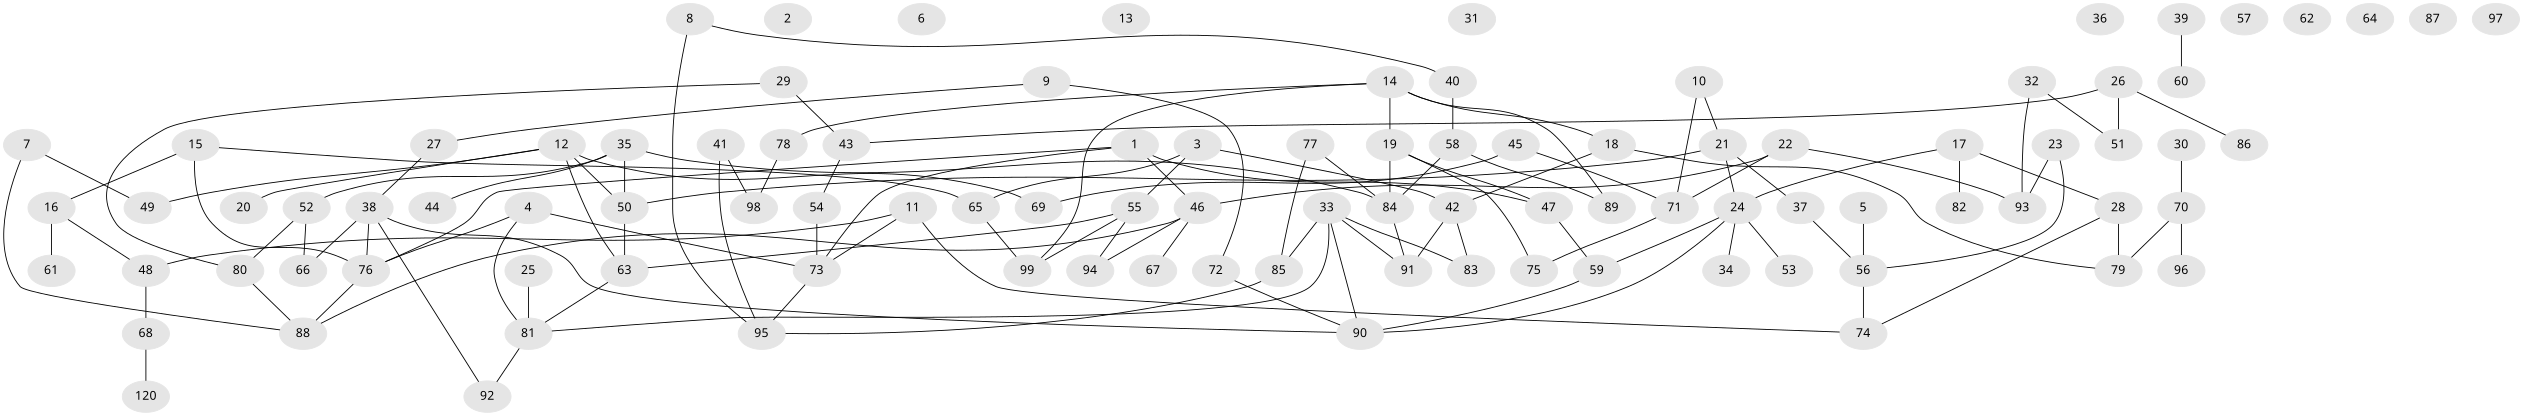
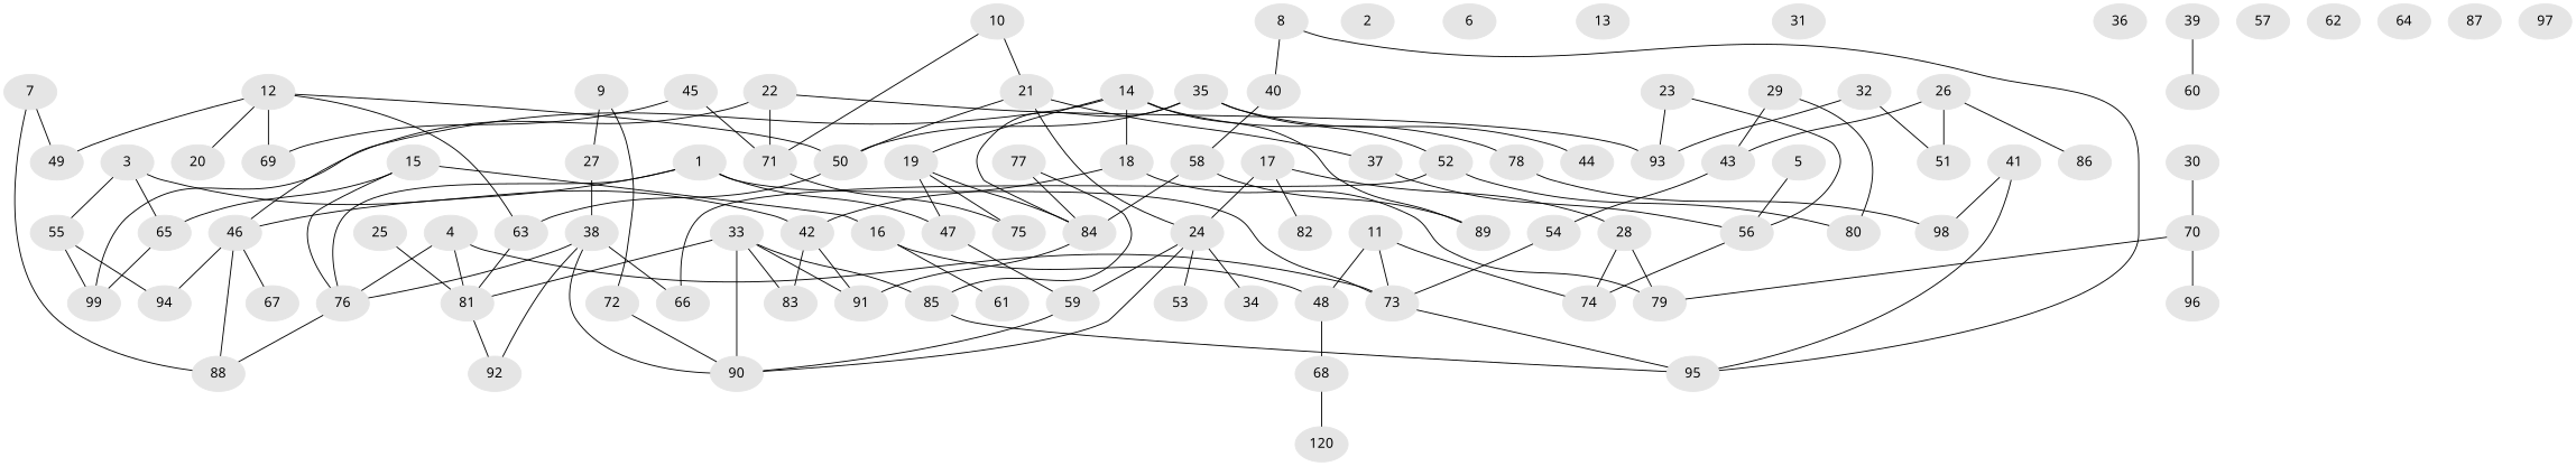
  graph {
    fontname="Noto Sans"
    node [color=gray90 fontname="Noto Sans" style=filled]
    edge [fontname="Noto Sans"]
    1
    46
    47
    73
    76
    88
    67
    94
    59
    95
    2
    3
    42
    55
    65
    83
    91
    63
    99
    4
    81
    92
    5
    56
    74
    6
    7
    49
    8
    40
    58
    9
    27
    72
    38
    90
    10
    21
    71
    50
    24
    37
    75
    11
    48
    68
    12
    20
    69
    13
    14
    18
    19
    78
    89
    79
    84
    98
    15
    16
    61
    17
    28
    82
    34
    53
    22
    93
    23
    25
    26
    43
    51
    86
    54
    66
    29
    80
    30
    70
    96
    31
    32
    33
    85
    35
    44
    52
    36
    39
    60
    41
    45
    n94 [label=120]
    57
    62
    64
    77
    87
    97
    1 -- 46
    1 -- 47
    1 -- 73
    1 -- 76
    46 -- 88
    46 -- 67
    46 -- 94
    47 -- 59
    73 -- 95
    76 -- 88
    59 -- 90
    3 -- 42
    3 -- 55
    3 -- 65
    42 -- 83
    42 -- 91
    55 -- 94
-   55 -- 63
    55 -- 99
    65 -- 99
    63 -- 81
    4 -- 73
    4 -- 76
    4 -- 81
    81 -- 92
    5 -- 56
    56 -- 74
    7 -- 88
    7 -- 49
    8 -- 95
    8 -- 40
    40 -- 58
    58 -- 89
    58 -- 84
    9 -- 27
    9 -- 72
    27 -- 38
    72 -- 90
    38 -- 76
    38 -- 92
    38 -- 90
    38 -- 66
    10 -- 21
    10 -- 71
    21 -- 50
    21 -- 24
    21 -- 37
    71 -- 75
    50 -- 63
    24 -- 59
    24 -- 90
    24 -- 34
    24 -- 53
    37 -- 56
    11 -- 73
    11 -- 74
    11 -- 48
    48 -- 68
    68 -- n94
    12 -- 63
    12 -- 49
    12 -- 50
    12 -- 20
    12 -- 69
    14 -- 99
    14 -- 18
    14 -- 19
    14 -- 78
    14 -- 89
    18 -- 42
    18 -- 79
    19 -- 47
    19 -- 75
    19 -- 84
    78 -- 98
    84 -- 91
    15 -- 76
    15 -- 65
    15 -- 16
    16 -- 48
    16 -- 61
    17 -- 24
    17 -- 28
    17 -- 82
    28 -- 74
    28 -- 79
    22 -- 46
    22 -- 71
    22 -- 93
    23 -- 56
    23 -- 93
    25 -- 81
    26 -- 43
    26 -- 51
    26 -- 86
    43 -- 54
    54 -- 73
    29 -- 43
    29 -- 80
-   80 -- 88
    30 -- 70
    70 -- 79
    70 -- 96
    32 -- 93
    32 -- 51
    33 -- 83
    33 -- 91
    33 -- 81
    33 -- 90
    33 -- 85
    85 -- 95
    35 -- 50
    35 -- 84
    35 -- 44
    35 -- 52
    52 -- 66
    52 -- 80
    39 -- 60
    41 -- 95
    41 -- 98
    45 -- 71
    45 -- 69
    77 -- 84
    77 -- 85
  }
